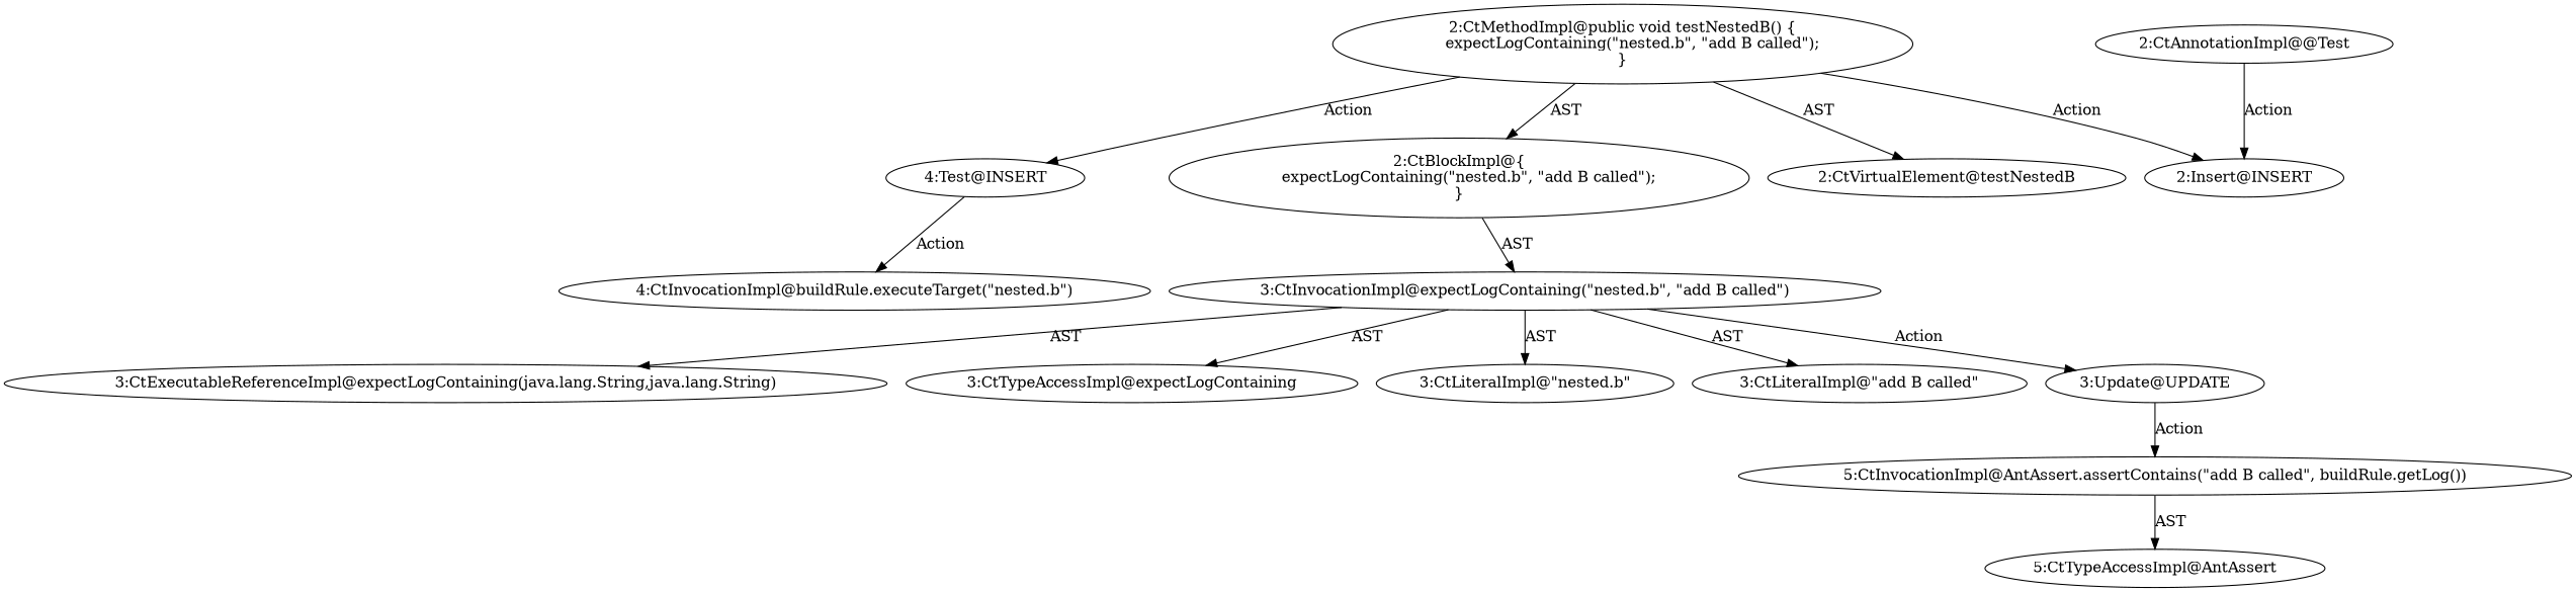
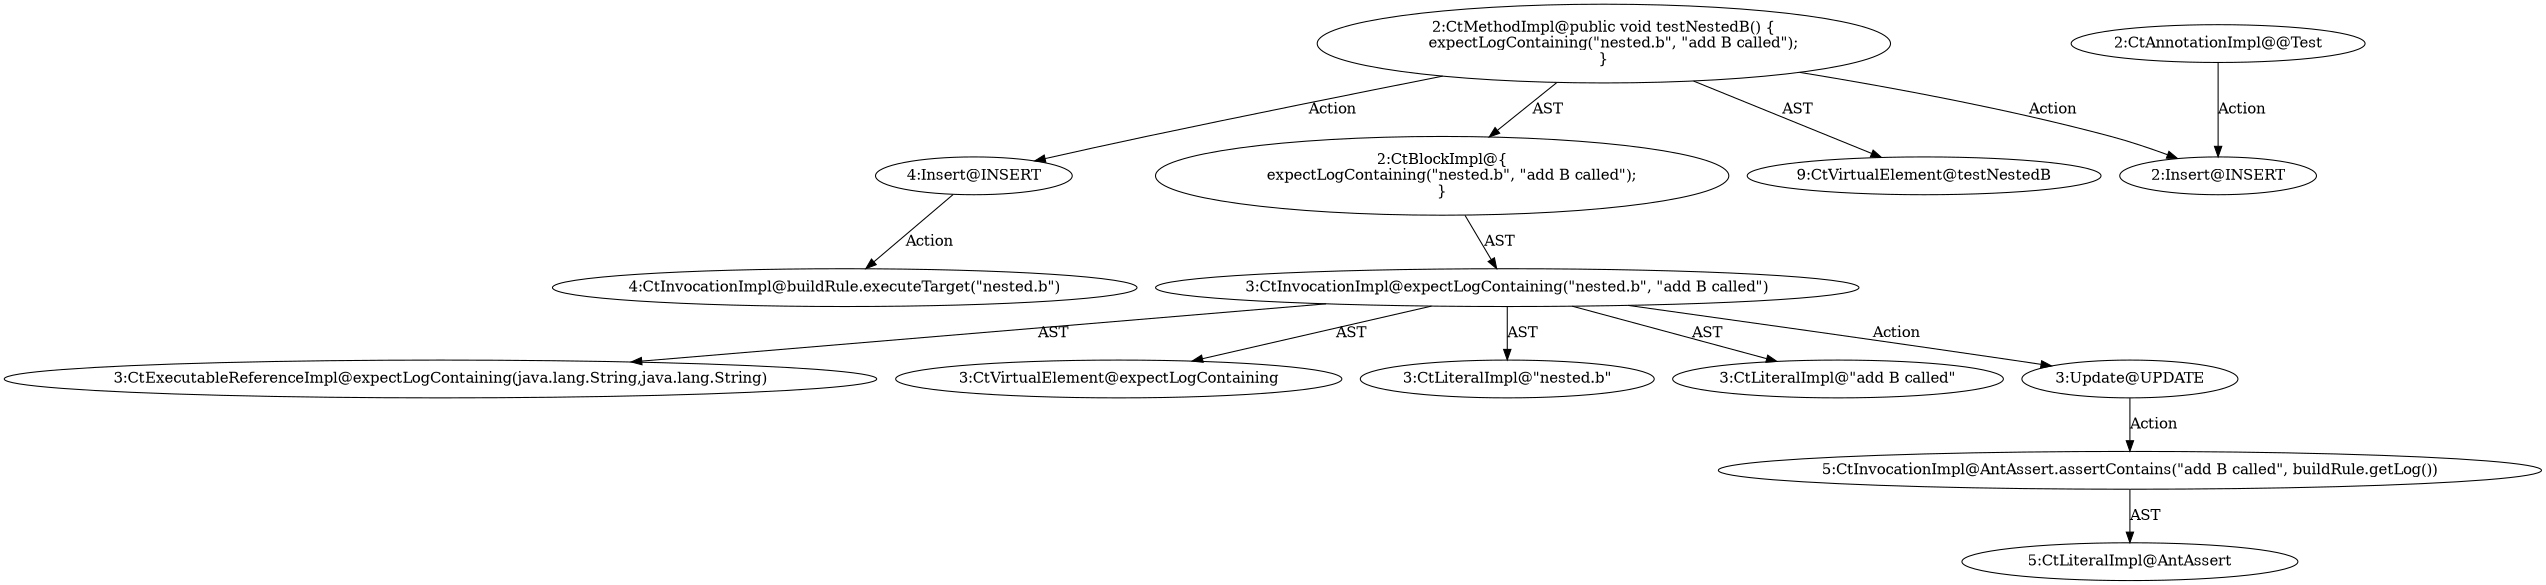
  digraph {
    node [shape=ellipse]
-   n1 [label="2:CtVirtualElement@testNestedB"]
+   n1 [label="9:CtVirtualElement@testNestedB"]
    n2 [label="3:CtExecutableReferenceImpl@expectLogContaining(java.lang.String,java.lang.String)"]
-   n3 [label="3:CtTypeAccessImpl@expectLogContaining"]
+   n3 [label="3:CtVirtualElement@expectLogContaining"]
    n4 [label="3:CtLiteralImpl@\"nested.b\""]
    n5 [label="3:CtLiteralImpl@\"add B called\""]
    n6 [label="3:CtInvocationImpl@expectLogContaining(\"nested.b\", \"add B called\")"]
    n7 [label="3:Update@UPDATE"]
    n8 [label="5:CtInvocationImpl@AntAssert.assertContains(\"add B called\", buildRule.getLog())"]
    n9 [label="2:CtBlockImpl@\{\n    expectLogContaining(\"nested.b\", \"add B called\");\n\}"]
    n10 [label="2:CtMethodImpl@public void testNestedB() \{\n    expectLogContaining(\"nested.b\", \"add B called\");\n\}"]
    n11 [label="2:Insert@INSERT"]
-   n12 [label="4:Test@INSERT"]
+   n12 [label="4:Insert@INSERT"]
    n13 [label="4:CtInvocationImpl@buildRule.executeTarget(\"nested.b\")"]
-   n14 [label="5:CtTypeAccessImpl@AntAssert"]
+   n14 [label="5:CtLiteralImpl@AntAssert"]
    n15 [label="2:CtAnnotationImpl@@Test"]
    n6 -> n2 [label=AST]
    n6 -> n3 [label=AST]
    n6 -> n4 [label=AST]
    n6 -> n5 [label=AST]
    n6 -> n7 [label=Action]
    n7 -> n8 [label=Action]
    n8 -> n14 [label=AST]
    n9 -> n6 [label=AST]
    n10 -> n1 [label=AST]
    n10 -> n9 [label=AST]
    n10 -> n11 [label=Action]
    n10 -> n12 [label=Action]
    n12 -> n13 [label=Action]
    n15 -> n11 [label=Action]
  }
